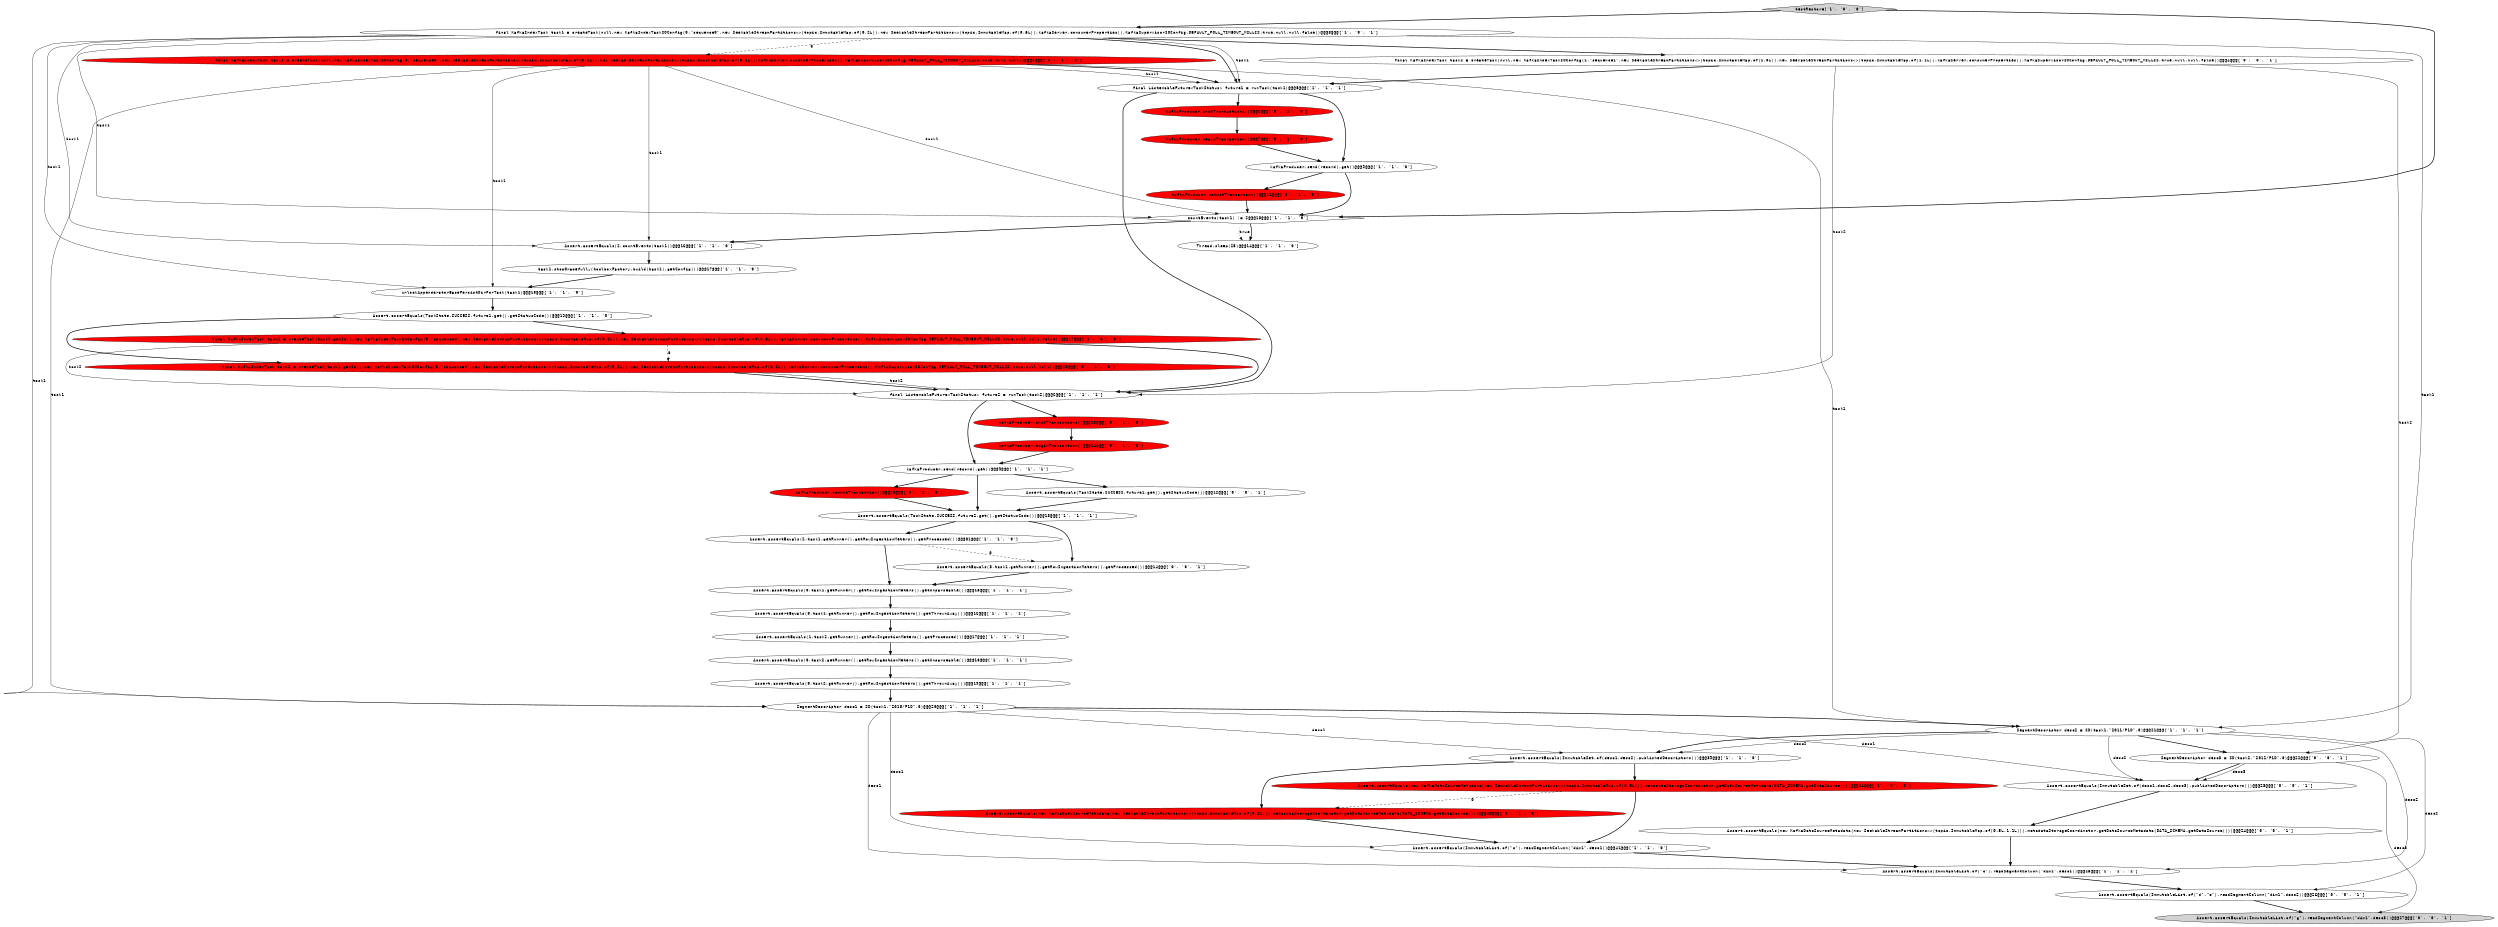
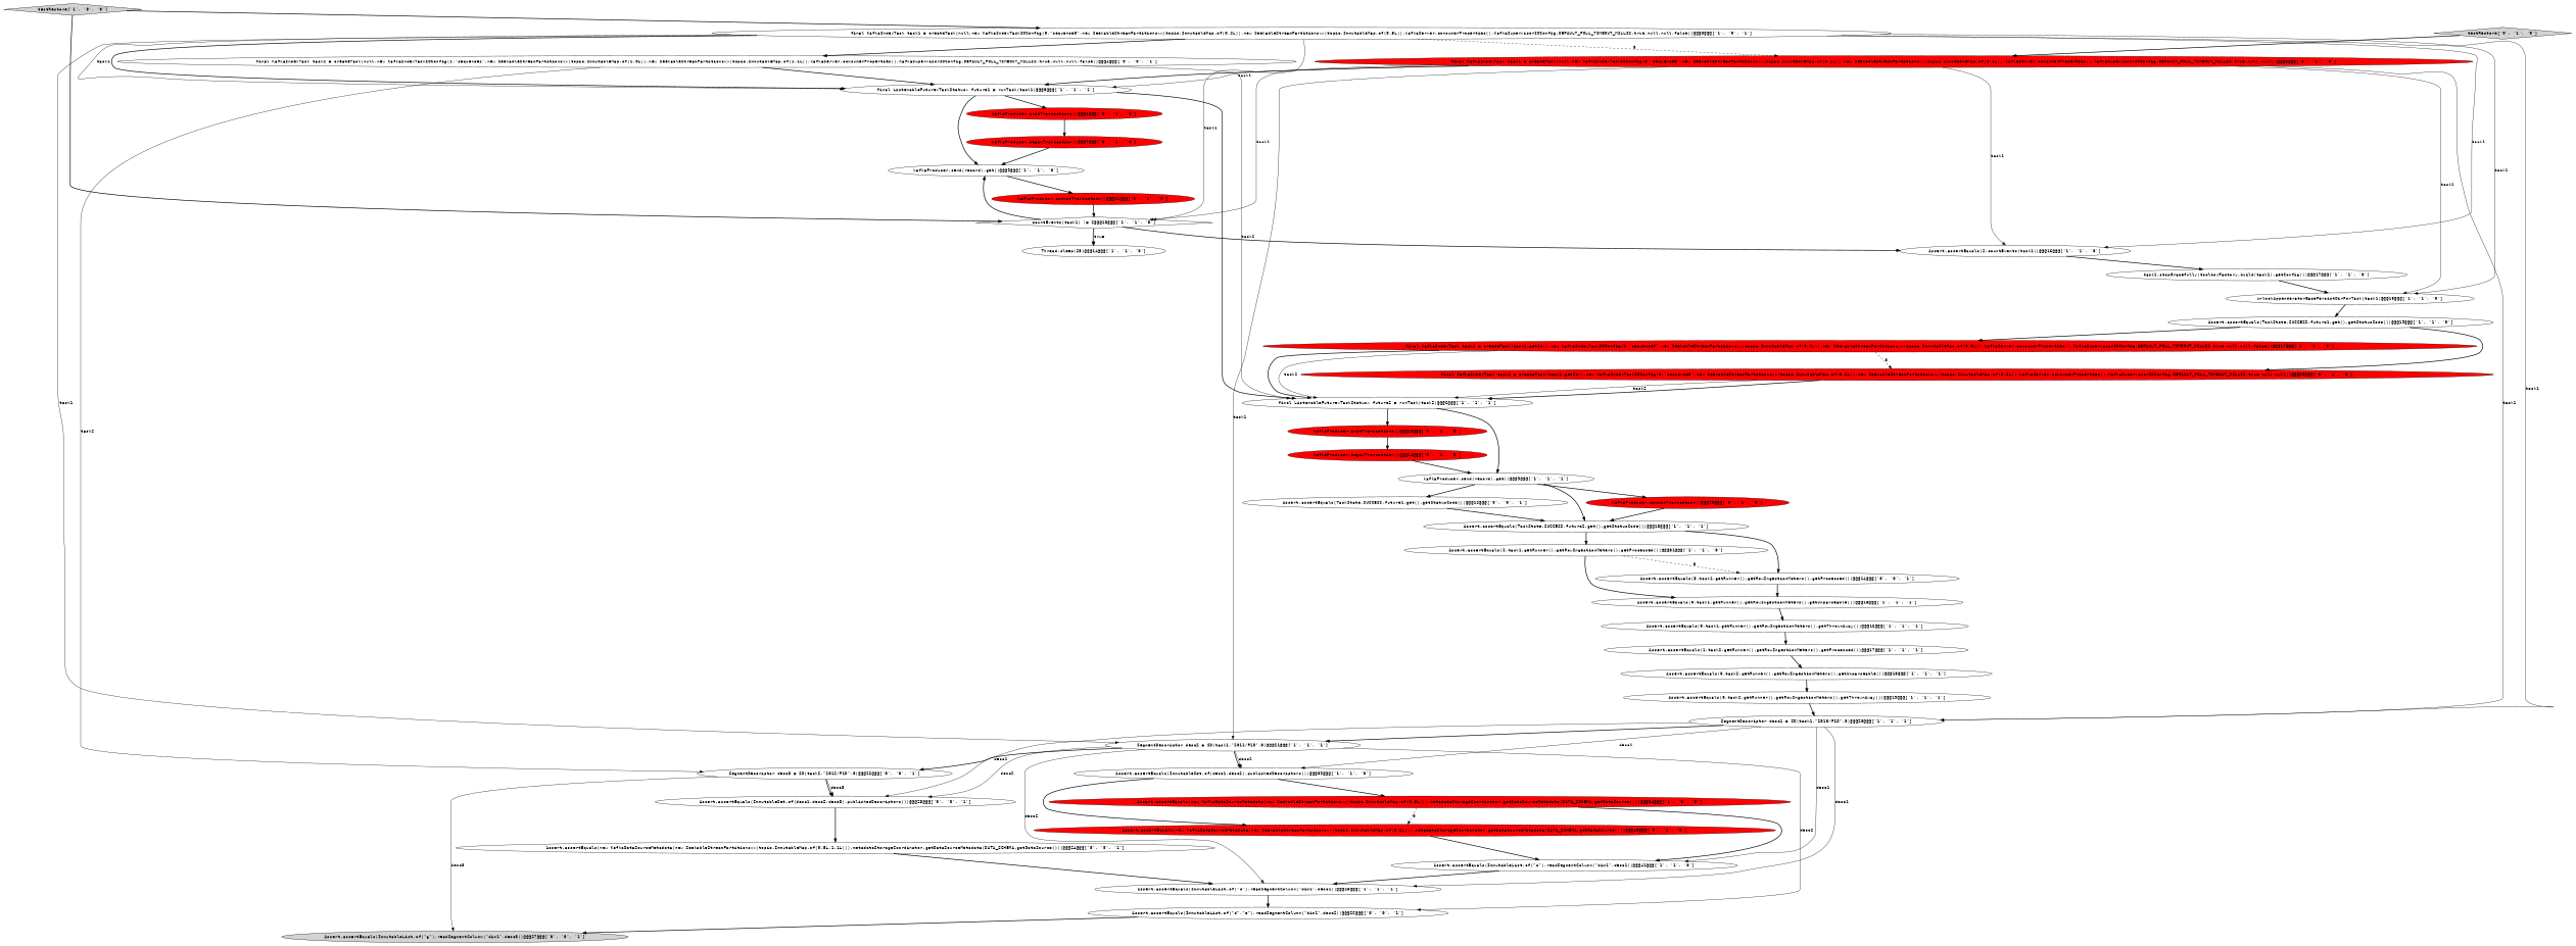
  digraph {
    fontname="DejaVu Sans Mono"
    node [fillcolor=white fontname="DejaVu Sans Mono" shape=ellipse style=filled]
    edge [fontname="DejaVu Sans Mono" style=bold]
    n1 [label="Assert.assertEquals(ImmutableList.of(\"c\"),readSegmentColumn(\"dim1\",desc1))@@@41@@@['1', '1', '0']"]
    n2 [label="Assert.assertEquals(ImmutableList.of(\"c\"),readSegmentColumn(\"dim1\",desc1))@@@25@@@['1', '1', '1']"]
    n3 [label="Assert.assertEquals(ImmutableList.of(\"d\",\"e\"),readSegmentColumn(\"dim1\",desc2))@@@26@@@['0', '0', '1']"]
    n4 [fillcolor=red label="final KafkaIndexTask task2 = createTask(task1.getId(),new KafkaIndexTaskIOConfig(0,\"sequence0\",new SeekableStreamPartitions<>(topic,ImmutableMap.of(0,2L)),new SeekableStreamPartitions<>(topic,ImmutableMap.of(0,6L)),kafkaServer.consumerProperties(),KafkaSupervisorIOConfig.DEFAULT_POLL_TIMEOUT_MILLIS,true,null,null))@@@20@@@['0', '1', '0']"]
    n5 [label="final ListenableFuture<TaskStatus> future2 = runTask(task2)@@@6@@@['1', '1', '1']"]
    n6 [fillcolor=red label="kafkaProducer.initTransactions()@@@23@@@['0', '1', '0']"]
    n7 [label="kafkaProducer.send(record).get()@@@9@@@['1', '1', '1']"]
    n8 [fillcolor=red label="final KafkaIndexTask task1 = createTask(null,new KafkaIndexTaskIOConfig(0,\"sequence0\",new SeekableStreamPartitions<>(topic,ImmutableMap.of(0,2L)),new SeekableStreamPartitions<>(topic,ImmutableMap.of(0,6L)),kafkaServer.consumerProperties(),KafkaSupervisorIOConfig.DEFAULT_POLL_TIMEOUT_MILLIS,true,null,null))@@@3@@@['0', '1', '0']"]
    n9 [label="Assert.assertEquals(2,countEvents(task1))@@@16@@@['1', '1', '0']"]
    n10 [label="SegmentDescriptor desc2 = SD(task1,\"2011/P1D\",0)@@@21@@@['1', '1', '1']"]
    n11 [label="unlockAppenderatorBasePersistDirForTask(task1)@@@18@@@['1', '1', '0']"]
    n12 [label="final ListenableFuture<TaskStatus> future1 = runTask(task1)@@@5@@@['1', '1', '1']"]
    n13 [label="countEvents(task1) != 2@@@13@@@['1', '1', '0']" shape=diamond]
    n14 [label="SegmentDescriptor desc1 = SD(task1,\"2010/P1D\",0)@@@20@@@['1', '1', '1']"]
    n15 [label="task1.stopGracefully(toolboxFactory.build(task1).getConfig())@@@17@@@['1', '1', '0']"]
    n16 [label="SegmentDescriptor desc3 = SD(task2,\"2012/P1D\",0)@@@22@@@['0', '0', '1']"]
    n17 [label="Assert.assertEquals(ImmutableSet.of(desc1,desc2),publishedDescriptors())@@@39@@@['1', '1', '0']"]
    n18 [label="Assert.assertEquals(ImmutableSet.of(desc1,desc2,desc3),publishedDescriptors())@@@23@@@['0', '0', '1']"]
    n19 [label="Assert.assertEquals(TaskState.SUCCESS,future1.get().getStatusCode())@@@19@@@['1', '1', '0']"]
    n20 [fillcolor=red label="kafkaProducer.initTransactions()@@@6@@@['0', '1', '0']"]
    n21 [label="kafkaProducer.send(record).get()@@@9@@@['1', '1', '0']"]
    n22 [label="Thread.sleep(25)@@@14@@@['1', '1', '0']"]
    n23 [label="Assert.assertEquals(TaskState.SUCCESS,future1.get().getStatusCode())@@@12@@@['0', '0', '1']"]
    n24 [label="Assert.assertEquals(TaskState.SUCCESS,future2.get().getStatusCode())@@@13@@@['1', '1', '1']"]
    n25 [label="Assert.assertEquals(2,task1.getRunner().getRowIngestionMeters().getProcessed())@@@31@@@['1', '1', '0']"]
    n26 [label="Assert.assertEquals(3,task1.getRunner().getRowIngestionMeters().getProcessed())@@@14@@@['0', '0', '1']"]
    n27 [fillcolor=red label="kafkaProducer.beginTransaction()@@@7@@@['0', '1', '0']"]
    n28 [fillcolor=lightgray label="testRestore['1', '0', '0']" shape=diamond]
    n29 [label="final KafkaIndexTask task1 = createTask(null,new KafkaIndexTaskIOConfig(0,\"sequence0\",new SeekableStreamPartitions<>(topic,ImmutableMap.of(0,2L)),new SeekableStreamPartitions<>(topic,ImmutableMap.of(0,5L)),kafkaServer.consumerProperties(),KafkaSupervisorIOConfig.DEFAULT_POLL_TIMEOUT_MILLIS,true,null,null,false))@@@3@@@['1', '0', '1']"]
    n30 [label="final KafkaIndexTask task2 = createTask(null,new KafkaIndexTaskIOConfig(1,\"sequence1\",new SeekableStreamPartitions<>(topic,ImmutableMap.of(1,0L)),new SeekableStreamPartitions<>(topic,ImmutableMap.of(1,1L)),kafkaServer.consumerProperties(),KafkaSupervisorIOConfig.DEFAULT_POLL_TIMEOUT_MILLIS,true,null,null,false))@@@4@@@['0', '0', '1']"]
    n31 [fillcolor=lightgray label="Assert.assertEquals(ImmutableList.of(\"g\"),readSegmentColumn(\"dim1\",desc3))@@@27@@@['0', '0', '1']"]
    n32 [fillcolor=red label="kafkaProducer.commitTransaction()@@@11@@@['0', '1', '0']"]
    n33 [label="Assert.assertEquals(0,task1.getRunner().getRowIngestionMeters().getUnparseable())@@@15@@@['1', '1', '1']"]
    n34 [label="Assert.assertEquals(0,task1.getRunner().getRowIngestionMeters().getThrownAway())@@@16@@@['1', '1', '1']"]
    n35 [label="Assert.assertEquals(1,task2.getRunner().getRowIngestionMeters().getProcessed())@@@17@@@['1', '1', '1']"]
    n36 [label="Assert.assertEquals(0,task2.getRunner().getRowIngestionMeters().getUnparseable())@@@18@@@['1', '1', '1']"]
    n37 [label="Assert.assertEquals(0,task2.getRunner().getRowIngestionMeters().getThrownAway())@@@19@@@['1', '1', '1']"]
    n38 [fillcolor=red label="final KafkaIndexTask task2 = createTask(task1.getId(),new KafkaIndexTaskIOConfig(0,\"sequence0\",new SeekableStreamPartitions<>(topic,ImmutableMap.of(0,2L)),new SeekableStreamPartitions<>(topic,ImmutableMap.of(0,5L)),kafkaServer.consumerProperties(),KafkaSupervisorIOConfig.DEFAULT_POLL_TIMEOUT_MILLIS,true,null,null,false))@@@17@@@['1', '0', '0']"]
    n39 [fillcolor=red label="kafkaProducer.beginTransaction()@@@24@@@['0', '1', '0']"]
    n40 [fillcolor=red label="Assert.assertEquals(new KafkaDataSourceMetadata(new SeekableStreamPartitions<>(topic,ImmutableMap.of(0,5L))),metadataStorageCoordinator.getDataSourceMetadata(DATA_SCHEMA.getDataSource()))@@@34@@@['1', '0', '0']"]
    n41 [fillcolor=red label="Assert.assertEquals(new KafkaDataSourceMetadata(new SeekableStreamPartitions<>(topic,ImmutableMap.of(0,6L))),metadataStorageCoordinator.getDataSourceMetadata(DATA_SCHEMA.getDataSource()))@@@40@@@['0', '1', '0']"]
    n42 [fillcolor=red label="kafkaProducer.commitTransaction()@@@28@@@['0', '1', '0']"]
    n43 [label="Assert.assertEquals(new KafkaDataSourceMetadata(new SeekableStreamPartitions<>(topic,ImmutableMap.of(0,5L,1,1L))),metadataStorageCoordinator.getDataSourceMetadata(DATA_SCHEMA.getDataSource()))@@@24@@@['0', '0', '1']"]
+   n44 [fillcolor=lightgray label="testRestore['0', '1', '0']" shape=diamond]
    n1 -> n2
    n2 -> n3
    n3 -> n31
    n4 -> n5
    n4 -> n5 [label=task2 style=solid]
    n5 -> n6
    n5 -> n7
    n6 -> n39
    n7 -> n23
    n7 -> n24
    n7 -> n42
    n8 -> n9 [label=task1 style=solid]
    n8 -> n10 [label=task1 style=solid]
    n8 -> n11 [label=task1 style=solid]
    n8 -> n12 [label=task1 style=solid]
    n8 -> n12
    n8 -> n13 [label=task1 style=solid]
    n8 -> n14 [label=task1 style=solid]
    n9 -> n15
    n10 -> n2 [label=desc2 style=solid]
    n10 -> n3 [label=desc2 style=solid]
    n10 -> n16
    n10 -> n17
    n10 -> n17 [label=desc2 style=solid]
    n10 -> n18 [label=desc2 style=solid]
    n11 -> n19
    n12 -> n5
    n12 -> n20
    n12 -> n21
    n13 -> n9
    n13 -> n22
    n13 -> n22 [label=true style=dotted]
    n14 -> n1 [label=desc1 style=solid]
    n14 -> n2 [label=desc1 style=solid]
    n14 -> n10
    n14 -> n17 [label=desc1 style=solid]
    n14 -> n18 [label=desc1 style=solid]
    n15 -> n11
    n16 -> n18
    n16 -> n18 [label=desc3 style=solid]
    n16 -> n31 [label=desc3 style=solid]
    n17 -> n40
    n17 -> n41
    n18 -> n43
    n19 -> n4
    n19 -> n38
    n20 -> n27
-   n21 -> n13
+   n13 -> n21
    n21 -> n32
    n23 -> n24
    n24 -> n25
    n24 -> n26
    n25 -> n26 [label=0 style=dashed]
    n25 -> n33
    n26 -> n33
    n27 -> n21
    n28 -> n13
    n28 -> n29
    n29 -> n8 [label=0 style=dashed]
    n29 -> n9 [label=task1 style=solid]
    n29 -> n10 [label=task1 style=solid]
    n29 -> n11 [label=task1 style=solid]
    n29 -> n12
    n29 -> n12 [label=task1 style=solid]
    n29 -> n13 [label=task1 style=solid]
    n29 -> n14 [label=task1 style=solid]
    n29 -> n30
    n30 -> n5 [label=task2 style=solid]
    n30 -> n12
    n30 -> n16 [label=task2 style=solid]
    n32 -> n13
    n33 -> n34
    n34 -> n35
    n35 -> n36
    n36 -> n37
    n37 -> n14
    n38 -> n4 [label=0 style=dashed]
    n38 -> n5
    n38 -> n5 [label=task2 style=solid]
    n39 -> n7
    n40 -> n1
    n40 -> n41 [label=0 style=dashed]
    n41 -> n1
    n42 -> n24
    n43 -> n2
+   n44 -> n8
  }
